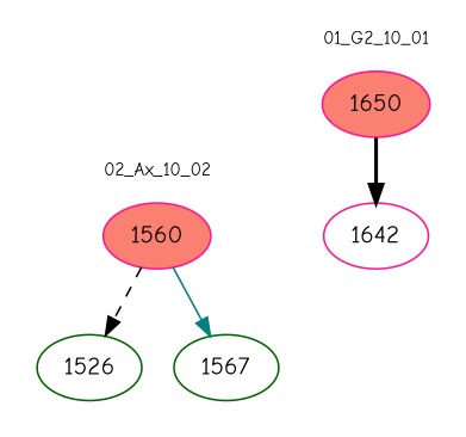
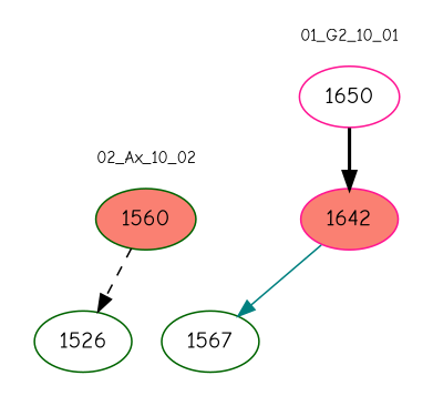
  digraph {
    fontname="Comic Neue"
    node [color=darkgreen fillcolor=white fontname="Comic Neue" style=filled]
    edge [color=black fontname="Comic Neue"]
-   n1 [color=deeppink fillcolor=salmon label=1560]
+   n1 [fillcolor=salmon label=1560]
    n2 [label=1526]
    n3 [label=1567]
-   n4 [color=deeppink fillcolor=salmon label=1650]
-   n5 [color=deeppink label=1642]
+   n4 [color=deeppink label=1650]
+   n5 [color=deeppink fillcolor=salmon label=1642]
    subgraph cluster_1 {
      color=white
      fontsize=10
      label="02_Ax_10_02"
      n1
      n2
      n3
    }
    subgraph cluster_2 {
      color=white
      fontsize=10
      label="01_G2_10_01"
      n4
      n5
    }
    n1 -> n2 [style=dashed]
-   n1 -> n3 [color=teal style=solid]
+   n5 -> n3 [color=teal style=solid]
    n4 -> n5 [style=bold]
  }
